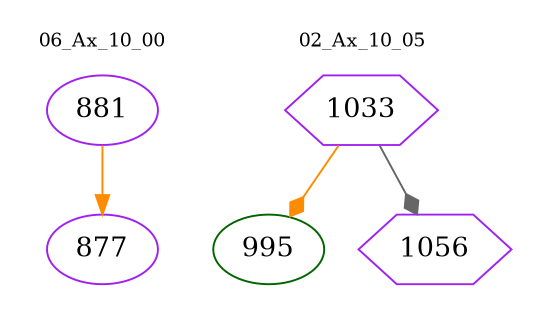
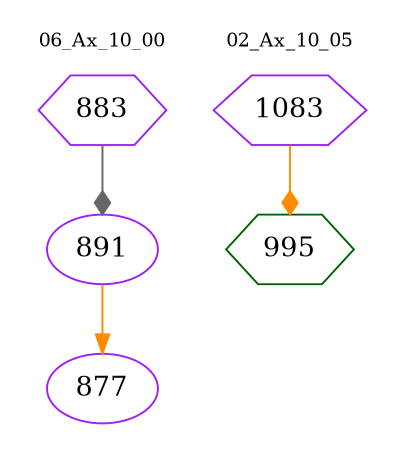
  digraph {
    node [color=purple shape=hexagon]
    edge [arrowhead=diamond color=gray40]
+   n1 [label=883]
    n2 [label=877 shape=ellipse]
-   n3 [label=881 shape=ellipse]
-   n4 [label=1033]
-   n5 [color=darkgreen label=995 shape=ellipse]
-   n6 [label=1056]
+   n3 [label=891 shape=ellipse]
+   n4 [label=1083]
+   n5 [color=darkgreen label=995]
    subgraph cluster_1 {
      color=white
      fontsize=10
      label="06_Ax_10_00"
+     n1
      n2
      n3
    }
    subgraph cluster_2 {
      color=white
      fontsize=10
      label="02_Ax_10_05"
      n4
      n5
-     n6
    }
+   n1 -> n3
    n3 -> n2 [arrowhead=normal color=darkorange]
    n4 -> n5 [color=darkorange]
-   n4 -> n6
  }
